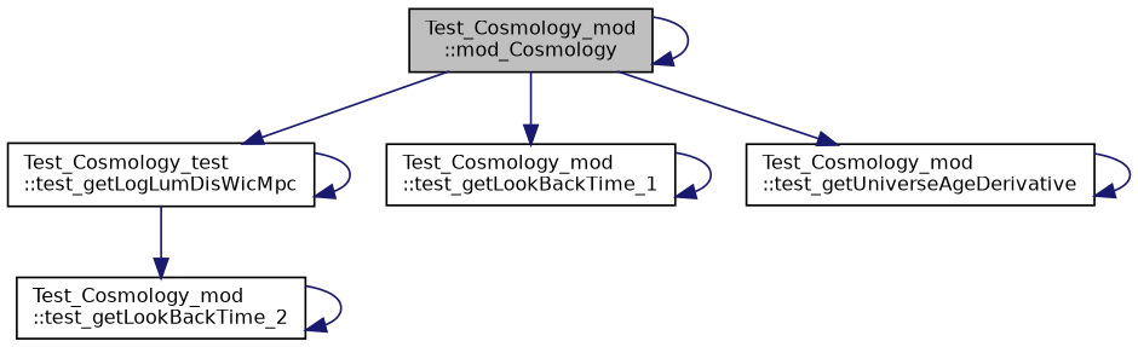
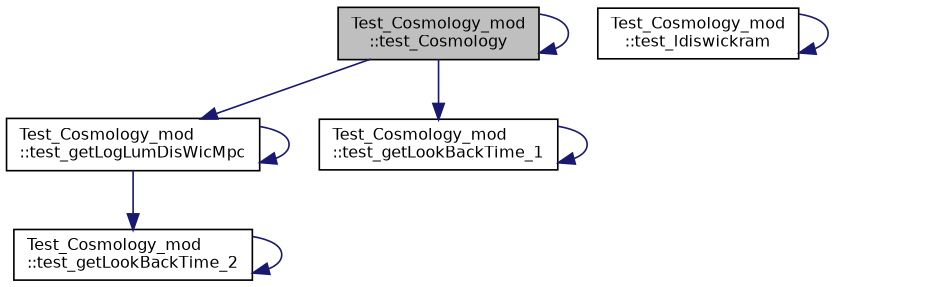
  digraph {
    rankdir=TB
    node [color=black fillcolor=white fontname=Helvetica fontsize=10 shape=record style=filled]
    edge [color=midnightblue fontname=Helvetica fontsize=10 labelfontname=Helvetica labelfontsize=10 style=solid]
-   n1 [fillcolor=grey75 fontcolor=black height=0.2 label="Test_Cosmology_mod\l::mod_Cosmology" width=0.4]
-   n2 [height=0.2 label="Test_Cosmology_test\l::test_getLogLumDisWicMpc" width=0.4]
+   n1 [fillcolor=grey75 fontcolor=black height=0.2 label="Test_Cosmology_mod\l::test_Cosmology" width=0.4]
+   n2 [height=0.2 label="Test_Cosmology_mod\l::test_getLogLumDisWicMpc" width=0.4]
    n3 [height=0.2 label="Test_Cosmology_mod\l::test_getLookBackTime_1" width=0.4]
-   n4 [height=0.2 label="Test_Cosmology_mod\l::test_getUniverseAgeDerivative" width=0.4]
    n5 [height=0.2 label="Test_Cosmology_mod\l::test_getLookBackTime_2" width=0.4]
+   n6 [height=0.2 label="Test_Cosmology_mod\l::test_ldiswickram" width=0.4]
    n1 -> n1
    n1 -> n2
    n1 -> n3
-   n1 -> n4
    n2 -> n2
    n2 -> n5
    n3 -> n3
-   n4 -> n4
    n5 -> n5
+   n6 -> n6
  }
